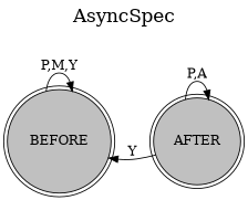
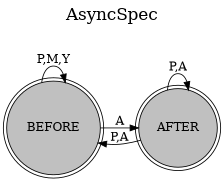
  digraph {
    fontsize=20
    label=AsyncSpec
    labelloc=top
    rankdir=LR
    node [fillcolor=gray shape=doublecircle style=filled]
    BEFORE
    AFTER
    BEFORE -> BEFORE [label="P,M,Y"]
-   AFTER -> BEFORE [label=Y]
+   BEFORE -> AFTER [label=A]
+   AFTER -> BEFORE [label="P,A"]
    AFTER -> AFTER [label="P,A"]
  }
